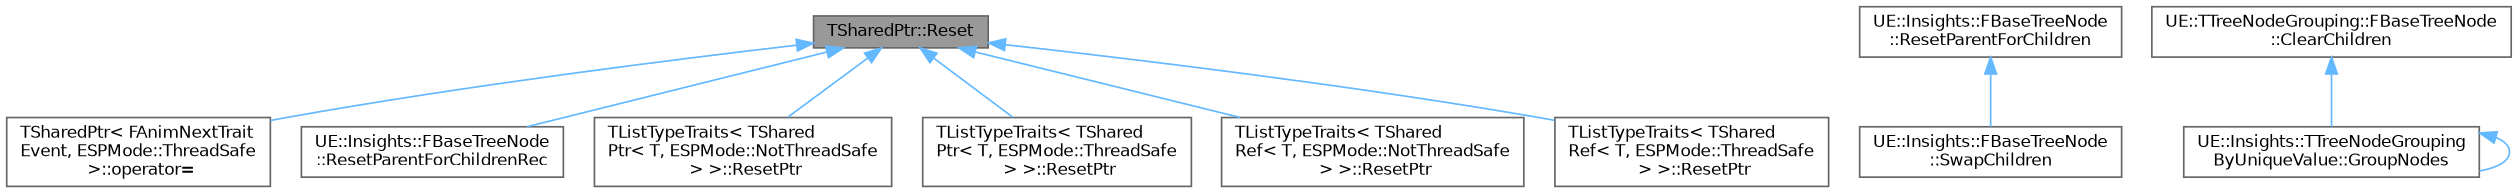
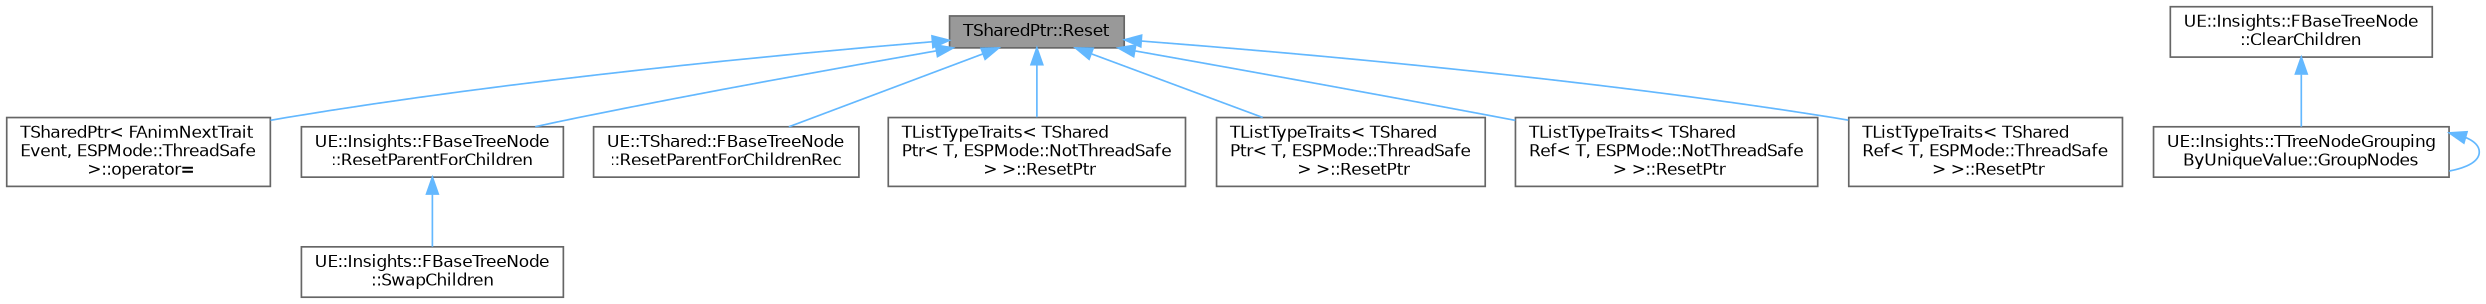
  digraph {
    rankdir=TB
    node [color=grey40 fillcolor=white fontname=Helvetica fontsize=10 shape=box style=filled]
    edge [color=steelblue1 dir=back fontname=Helvetica fontsize=10 labelfontname=Helvetica labelfontsize=10 style=solid]
    n1 [color=gray40 fillcolor=grey60 fontcolor=black height=0.2 label="TSharedPtr::Reset" width=0.4]
    n2 [height=0.2 label="TSharedPtr\< FAnimNextTrait\lEvent, ESPMode::ThreadSafe\l \>::operator=" width=0.4]
    n3 [height=0.2 label="UE::Insights::FBaseTreeNode\l::ResetParentForChildren" width=0.4]
-   n4 [height=0.2 label="UE::Insights::FBaseTreeNode\l::ResetParentForChildrenRec" width=0.4]
+   n4 [height=0.2 label="UE::TShared::FBaseTreeNode\l::ResetParentForChildrenRec" width=0.4]
    n5 [height=0.2 label="TListTypeTraits\< TShared\lPtr\< T, ESPMode::NotThreadSafe\l \> \>::ResetPtr" width=0.4]
    n6 [height=0.2 label="TListTypeTraits\< TShared\lPtr\< T, ESPMode::ThreadSafe\l \> \>::ResetPtr" width=0.4]
    n7 [height=0.2 label="TListTypeTraits\< TShared\lRef\< T, ESPMode::NotThreadSafe\l \> \>::ResetPtr" width=0.4]
    n8 [height=0.2 label="TListTypeTraits\< TShared\lRef\< T, ESPMode::ThreadSafe\l \> \>::ResetPtr" width=0.4]
    n9 [height=0.2 label="UE::Insights::FBaseTreeNode\l::SwapChildren" width=0.4]
-   n10 [height=0.2 label="UE::TTreeNodeGrouping::FBaseTreeNode\l::ClearChildren" width=0.4]
+   n10 [height=0.2 label="UE::Insights::FBaseTreeNode\l::ClearChildren" width=0.4]
    n11 [height=0.2 label="UE::Insights::TTreeNodeGrouping\lByUniqueValue::GroupNodes" width=0.4]
    n1 -> n2
+   n1 -> n3
    n1 -> n4
    n1 -> n5
    n1 -> n6
    n1 -> n7
    n1 -> n8
    n3 -> n9
    n10 -> n11
    n11 -> n11
  }
